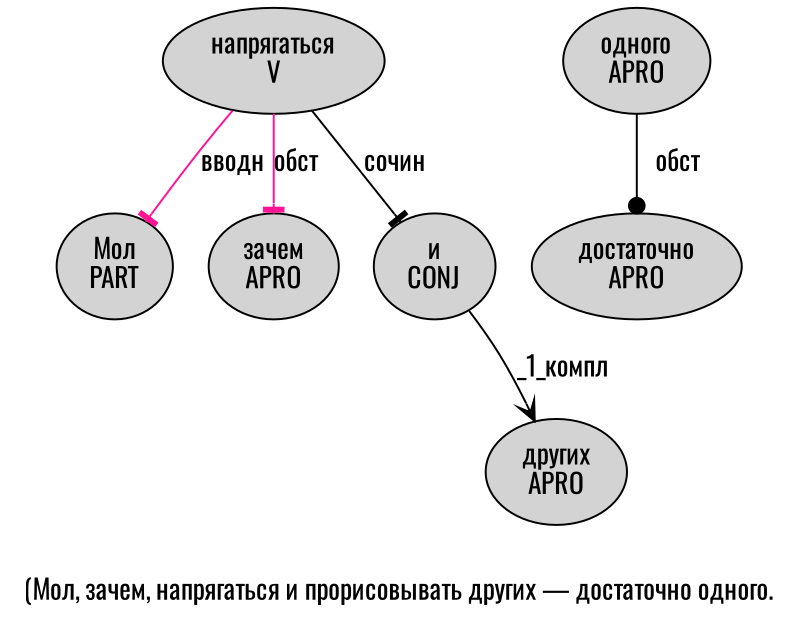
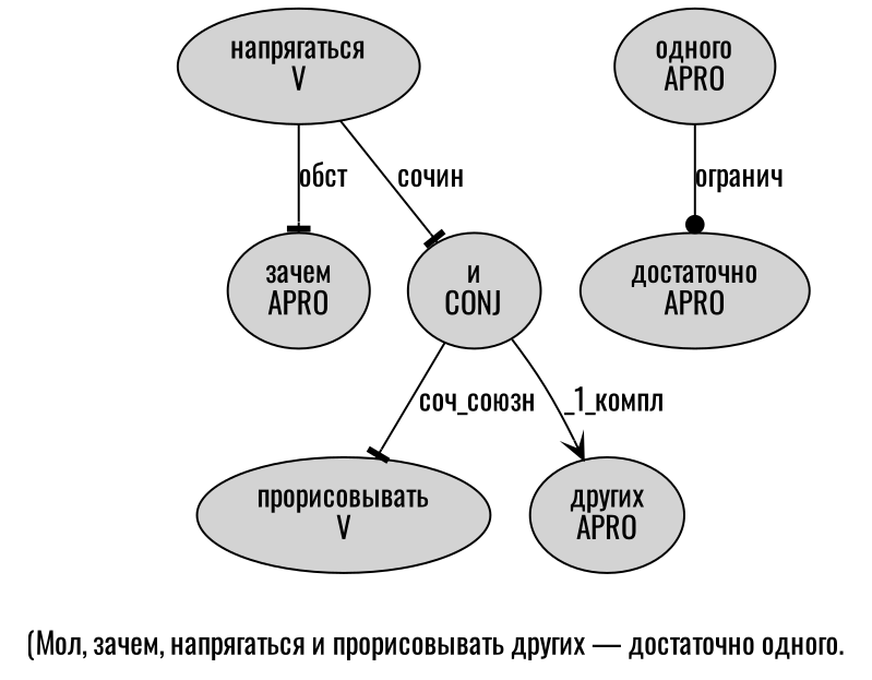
  digraph {
    fontname=Oswald
    label="(Мол, зачем, напрягаться и прорисовывать других — достаточно одного."
    node [fillcolor=lightgray fontname=Oswald penwidth=1 shape=ellipse style=filled]
    edge [arrowhead=tee color=black fontname=Oswald]
-   n1 [label="Мол\nPART"]
    n2 [label="зачем\nAPRO"]
    n3 [label="напрягаться\nV"]
    n4 [label="и\nCONJ"]
+   n5 [label="прорисовывать\nV"]
    n6 [label="других\nAPRO"]
    n7 [label="достаточно\nAPRO"]
    n8 [label="одного\nAPRO"]
-   n3 -> n1 [color=deeppink label="вводн"]
-   n3 -> n2 [color=deeppink label="обст"]
+   n3 -> n2 [label="обст"]
    n3 -> n4 [label="сочин"]
+   n4 -> n5 [label="соч_союзн"]
    n4 -> n6 [arrowhead=vee label="_1_компл"]
-   n8 -> n7 [arrowhead=dot label="обст"]
+   n8 -> n7 [arrowhead=dot label="огранич"]
  }
